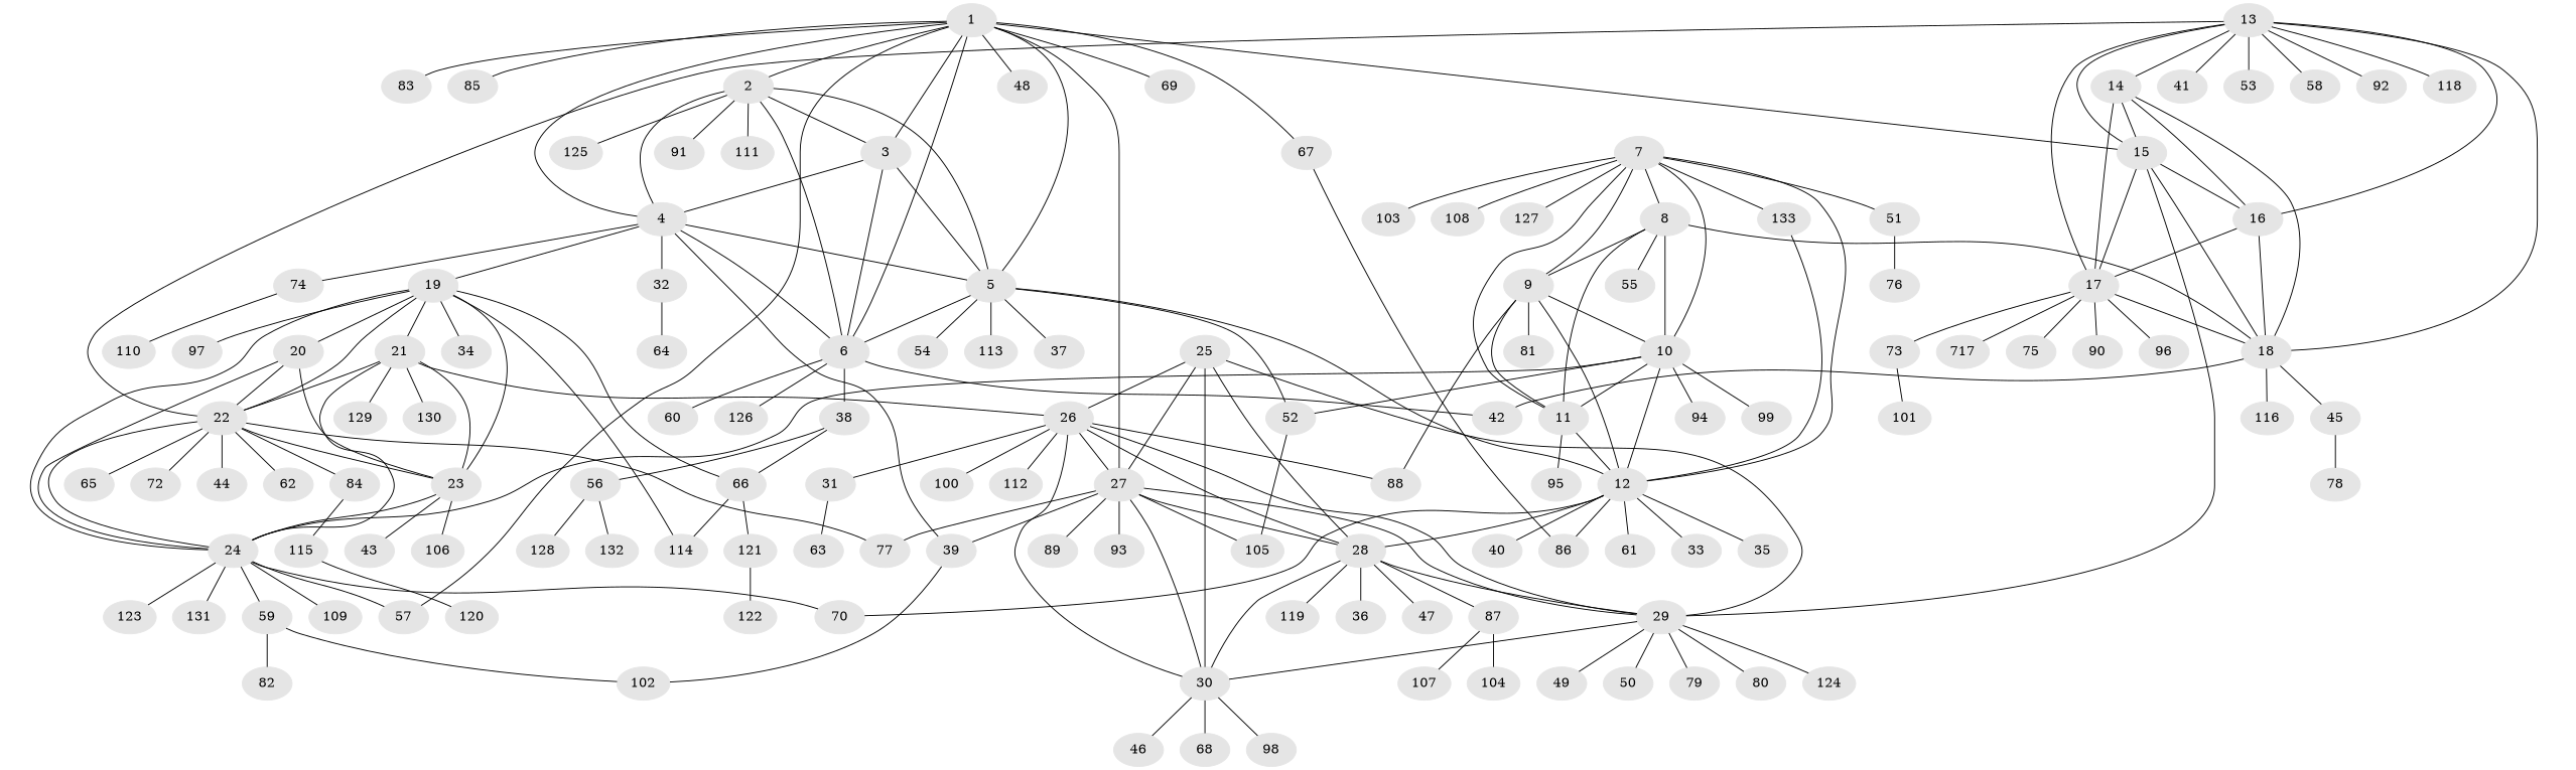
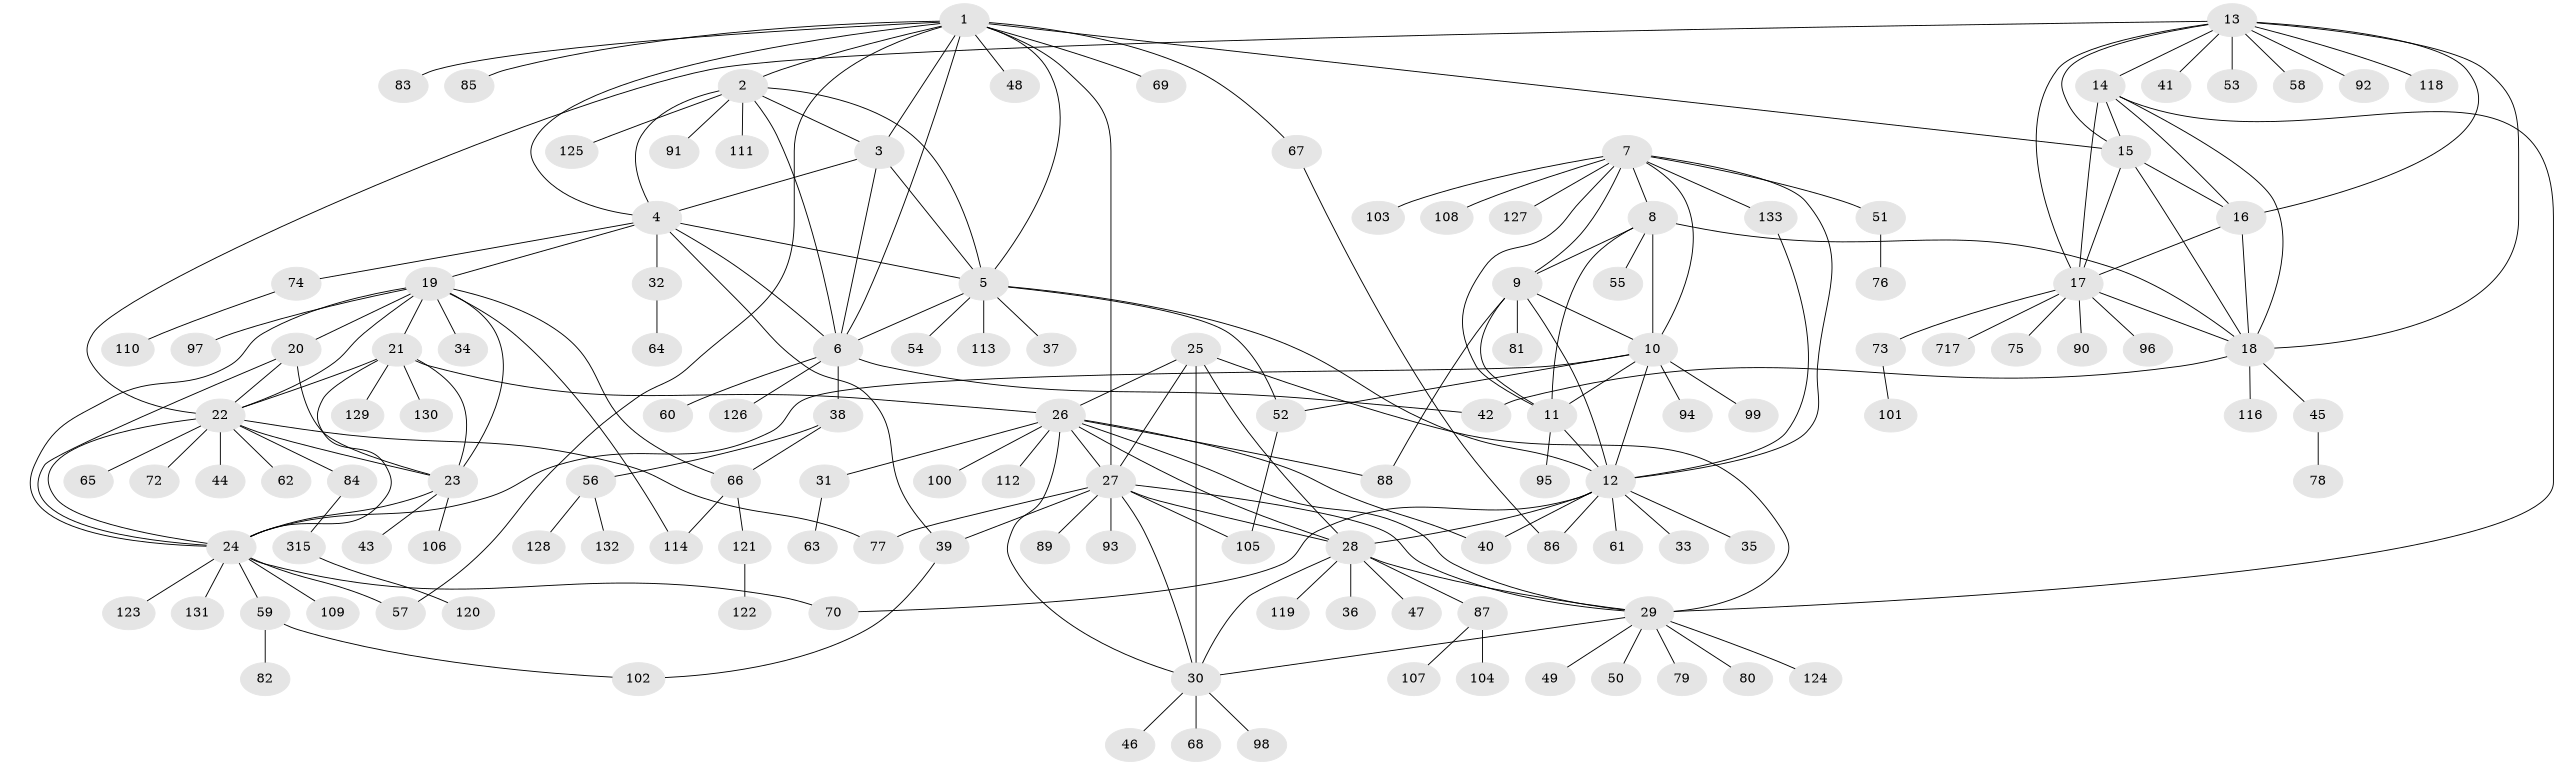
  graph {
    node [color=gray90 style=filled]
    1
    2
    3
    4
    5
    6
    15
    27
    48
    57
    67
    69
    83
    85
    91
    111
    125
    19
    32
    39
    74
    12
    37
    52
    54
    113
    38
    42
    60
    126
    18
    16
    17
    29
    28
    77
    30
    89
    93
    105
    86
    24
    22
    20
    21
    23
    34
    66
    97
    114
    64
    102
    110
    33
    35
    40
    61
    70
    56
    7
    8
    9
    10
    11
    51
    103
    108
    127
    133
    55
    81
    88
    94
    99
    95
    76
    45
    116
    59
    109
    123
    131
    36
    47
    87
    119
    13
    14
    41
    53
    58
    92
    118
    73
    75
    90
    96
    n98 [label=717]
    44
    62
    65
    72
    84
    49
    50
    79
    80
    124
    101
    78
    26
    129
    130
    43
    106
    121
    31
    100
    112
-   115
+   115 [label=315]
    82
    25
    46
    68
    98
    63
    104
    107
    128
    132
    122
    120
    1 -- 2
    1 -- 3
    1 -- 4
    1 -- 5
    1 -- 6
    1 -- 15
    1 -- 27
    1 -- 48
    1 -- 57
    1 -- 67
    1 -- 69
    1 -- 83
    1 -- 85
    2 -- 3
    2 -- 4
    2 -- 5
    2 -- 6
    2 -- 91
    2 -- 111
    2 -- 125
    3 -- 4
    3 -- 5
    3 -- 6
    4 -- 5
    4 -- 6
    4 -- 19
    4 -- 32
    4 -- 39
    4 -- 74
    5 -- 6
    5 -- 12
    5 -- 37
    5 -- 52
    5 -- 54
    5 -- 113
    6 -- 38
    6 -- 42
    6 -- 60
    6 -- 126
    15 -- 18
    15 -- 16
    15 -- 17
-   15 -- 29
+   14 -- 29
    27 -- 39
    27 -- 29
    27 -- 28
    27 -- 77
    27 -- 30
    27 -- 89
    27 -- 93
    27 -- 105
    67 -- 86
    19 -- 24
    19 -- 22
    19 -- 20
    19 -- 21
    19 -- 23
    19 -- 34
    19 -- 66
    19 -- 97
    19 -- 114
    32 -- 64
    39 -- 102
    74 -- 110
    12 -- 28
    12 -- 86
    12 -- 33
    12 -- 35
    12 -- 40
    12 -- 61
    12 -- 70
    52 -- 105
    38 -- 66
    38 -- 56
    18 -- 42
    18 -- 45
    18 -- 116
    16 -- 18
    16 -- 17
    17 -- 18
    17 -- 73
    17 -- 75
    17 -- 90
    17 -- 96
    17 -- n98
    29 -- 30
    29 -- 49
    29 -- 50
    29 -- 79
    29 -- 80
    29 -- 124
    28 -- 29
    28 -- 30
    28 -- 36
    28 -- 47
    28 -- 87
    28 -- 119
    30 -- 46
    30 -- 68
    30 -- 98
    24 -- 57
    24 -- 70
    24 -- 59
    24 -- 109
    24 -- 123
    24 -- 131
    22 -- 77
    22 -- 24
    22 -- 23
    22 -- 44
    22 -- 62
    22 -- 65
    22 -- 72
    22 -- 84
    20 -- 24
    20 -- 22
    20 -- 23
    21 -- 24
    21 -- 22
    21 -- 23
    21 -- 26
    21 -- 129
    21 -- 130
    23 -- 24
    23 -- 43
    23 -- 106
    66 -- 114
    66 -- 121
    56 -- 128
    56 -- 132
    7 -- 12
    7 -- 8
    7 -- 9
    7 -- 10
    7 -- 11
    7 -- 51
    7 -- 103
    7 -- 108
    7 -- 127
    7 -- 133
    8 -- 18
    8 -- 9
    8 -- 10
    8 -- 11
    8 -- 55
    9 -- 12
    9 -- 10
    9 -- 11
    9 -- 81
    9 -- 88
    10 -- 12
    10 -- 52
    10 -- 24
    10 -- 11
    10 -- 94
    10 -- 99
    11 -- 12
    11 -- 95
    51 -- 76
    133 -- 12
    45 -- 78
    59 -- 102
    59 -- 82
    87 -- 104
    87 -- 107
    13 -- 15
    13 -- 18
    13 -- 16
    13 -- 17
    13 -- 22
    13 -- 14
    13 -- 41
    13 -- 53
    13 -- 58
    13 -- 92
    13 -- 118
    14 -- 15
    14 -- 18
    14 -- 16
    14 -- 17
    73 -- 101
    84 -- 115
    26 -- 27
    26 -- 29
    26 -- 28
    26 -- 30
+   26 -- 40
    26 -- 88
    26 -- 31
    26 -- 100
    26 -- 112
    121 -- 122
    31 -- 63
    115 -- 120
    25 -- 27
    25 -- 29
    25 -- 28
    25 -- 30
    25 -- 26
  }
